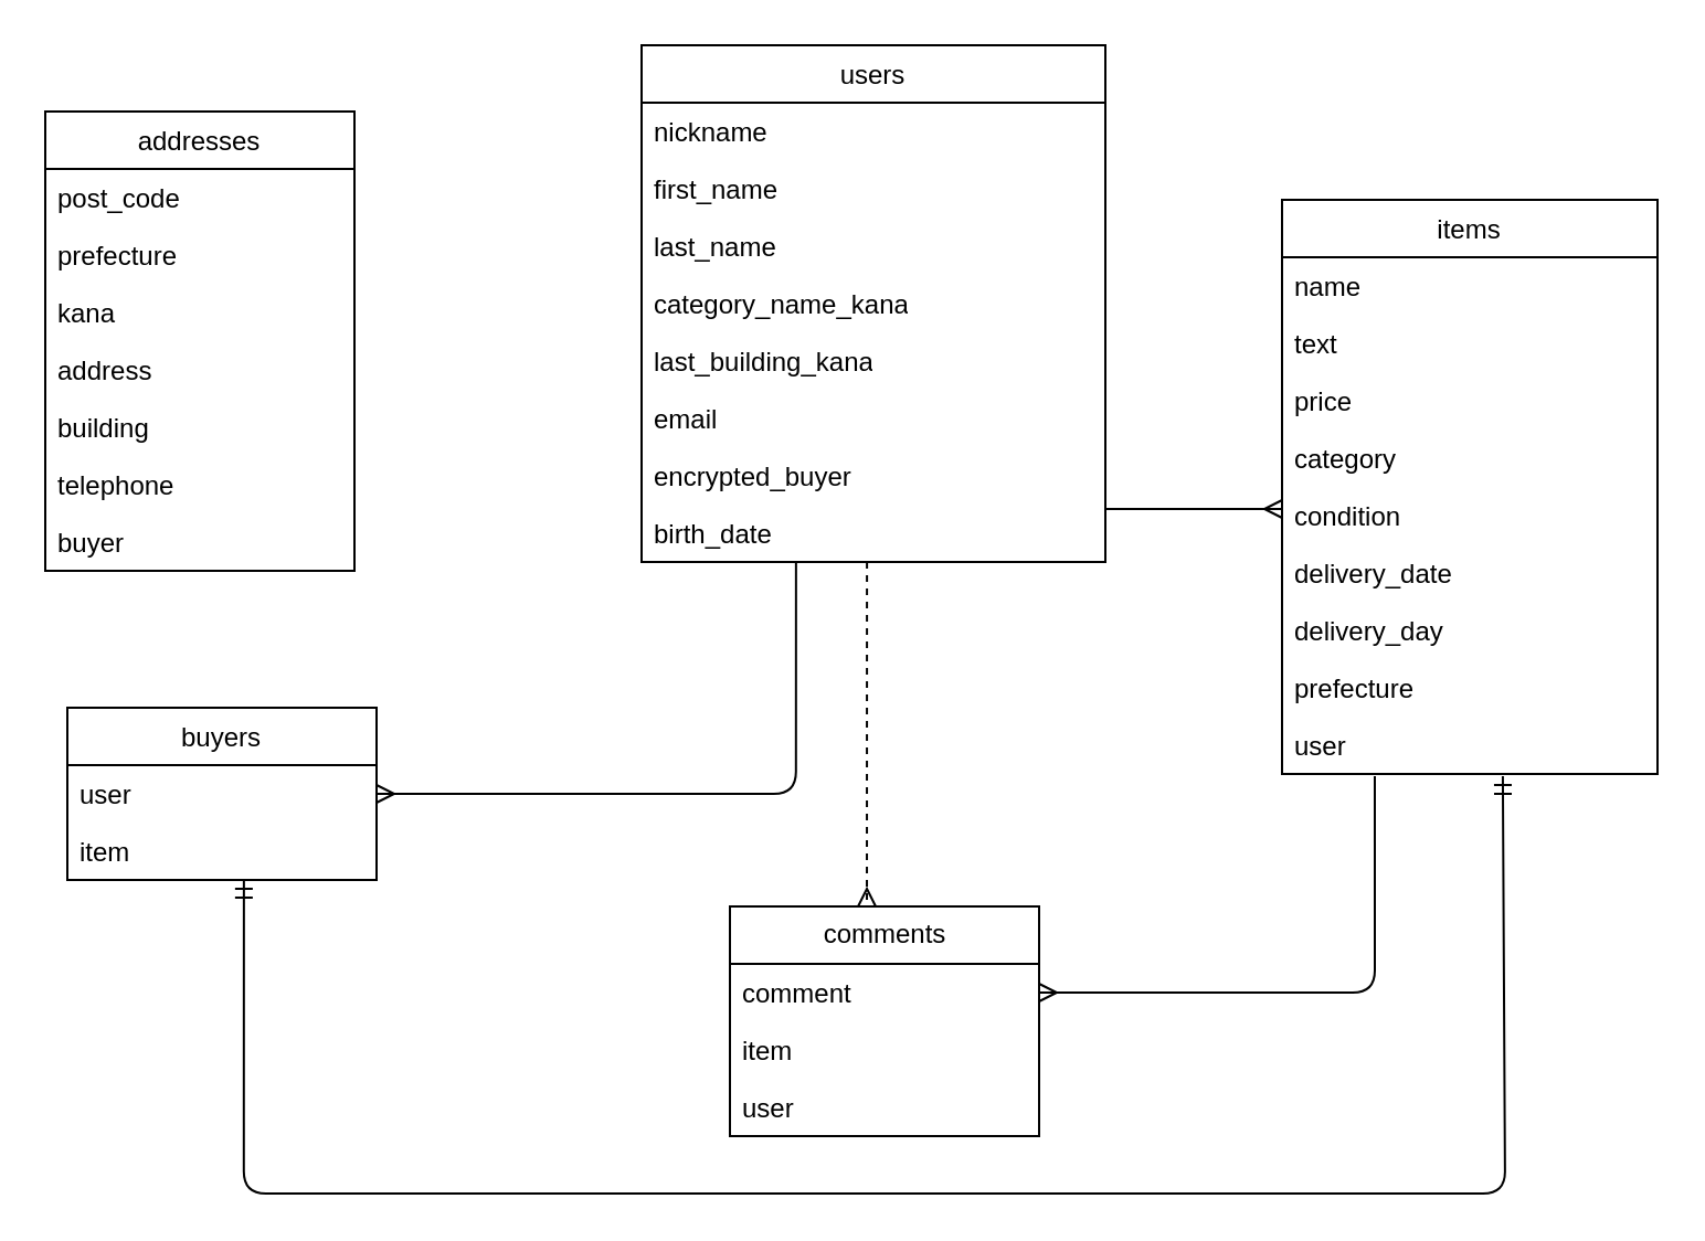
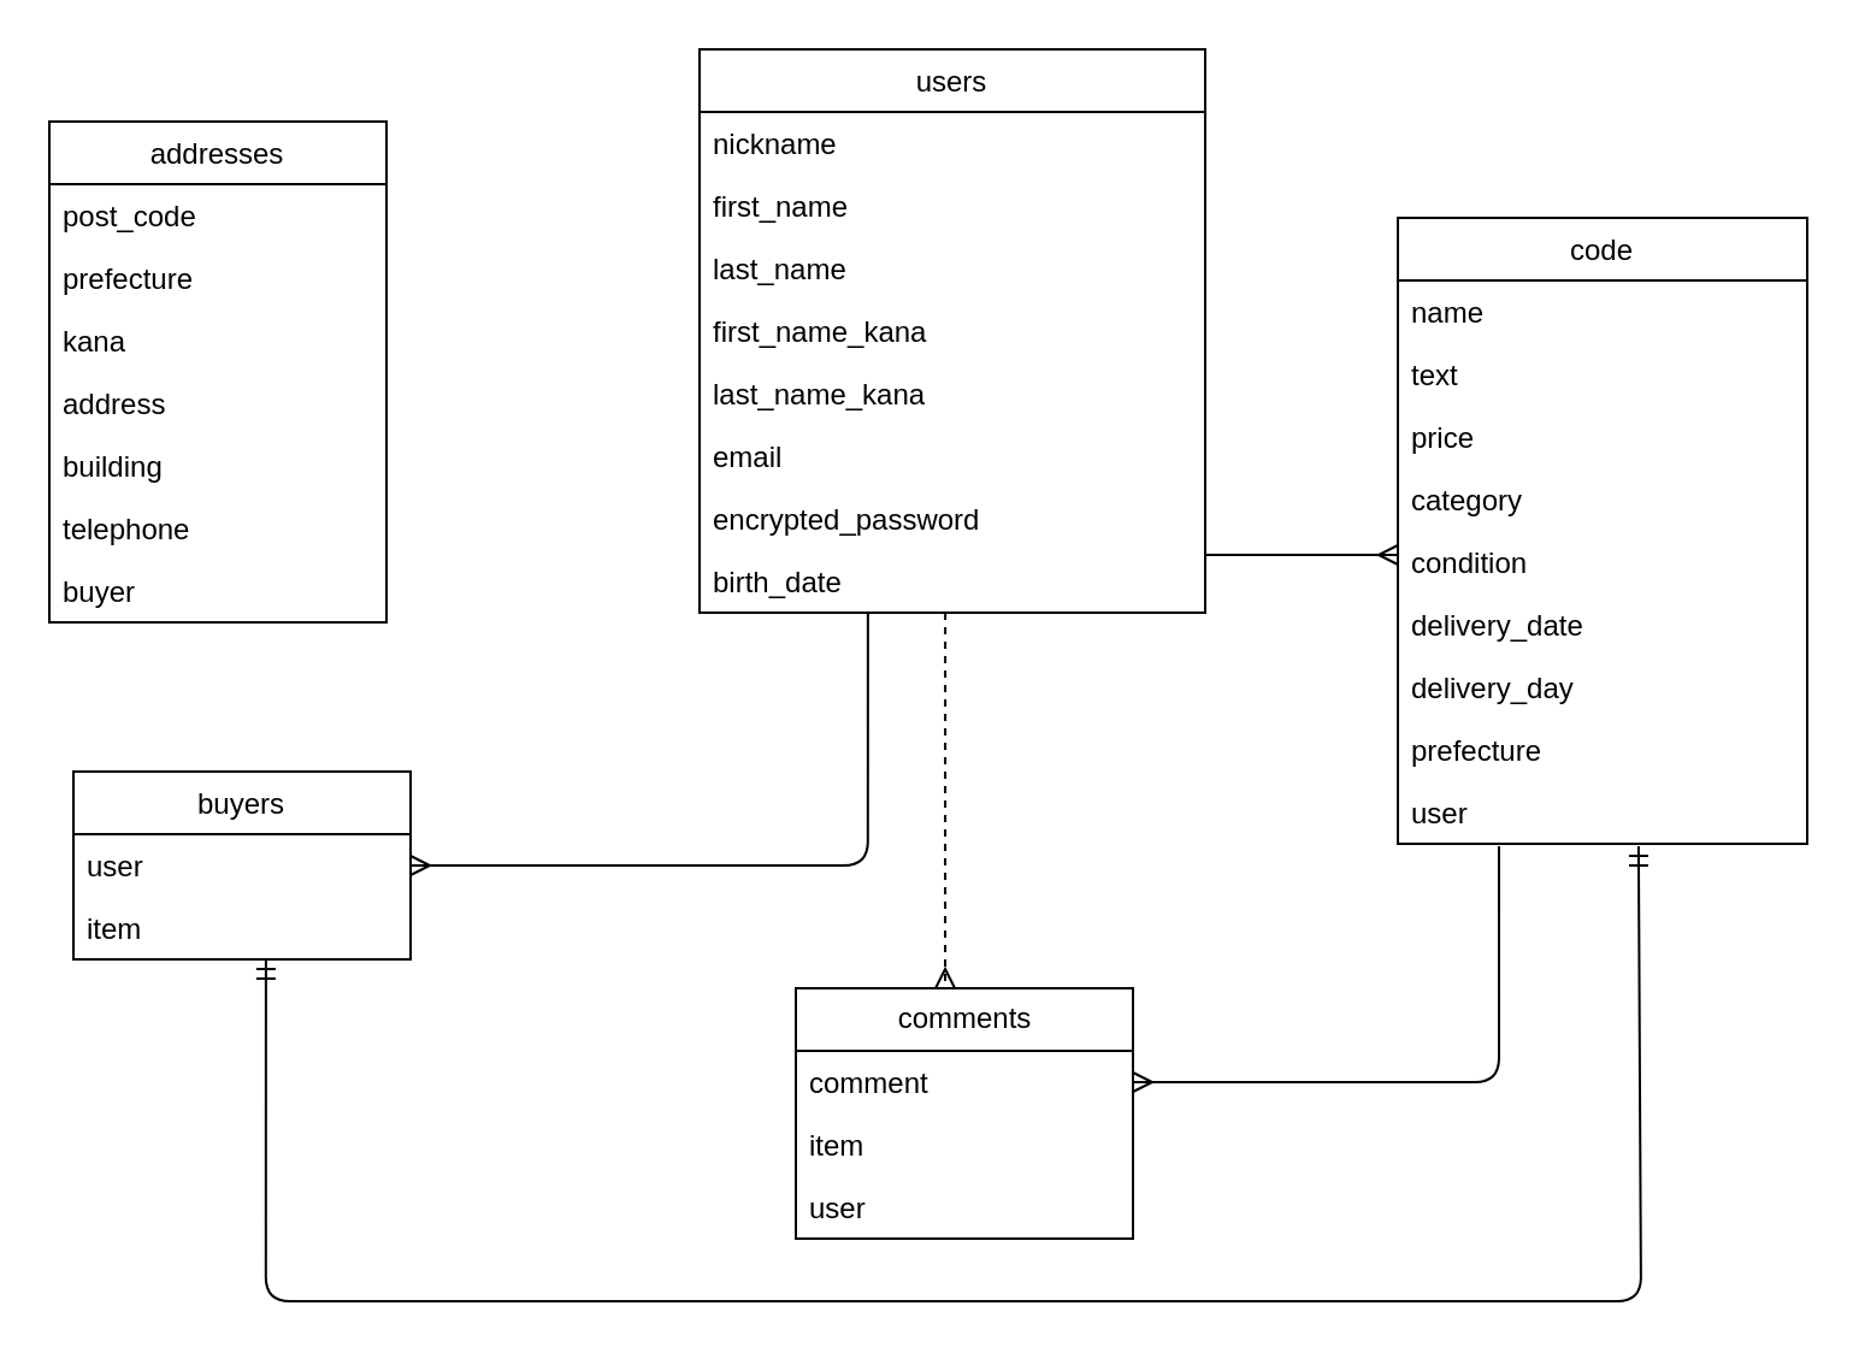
  <mxCell id="0" />
  <mxCell id="1" parent="0" />
  <mxCell id="2" value="users" style="swimlane;fontStyle=0;childLayout=stackLayout;horizontal=1;startSize=26;horizontalStack=0;resizeParent=1;resizeParentMax=0;resizeLast=0;collapsible=1;marginBottom=0;" parent="1" vertex="1"><mxGeometry x="290" y="20" width="210" height="234" as="geometry" /></mxCell>
  <mxCell id="3" value="nickname" style="text;strokeColor=none;fillColor=none;align=left;verticalAlign=top;spacingLeft=4;spacingRight=4;overflow=hidden;rotatable=0;points=[[0,0.5],[1,0.5]];portConstraint=eastwest;" parent="2" vertex="1"><mxGeometry y="26" width="210" height="26" as="geometry" /></mxCell>
  <mxCell id="4" value="first_name" style="text;strokeColor=none;fillColor=none;align=left;verticalAlign=top;spacingLeft=4;spacingRight=4;overflow=hidden;rotatable=0;points=[[0,0.5],[1,0.5]];portConstraint=eastwest;html=1;" parent="2" vertex="1"><mxGeometry y="52" width="210" height="26" as="geometry" /></mxCell>
  <mxCell id="5" value="last_name" style="text;strokeColor=none;fillColor=none;align=left;verticalAlign=top;spacingLeft=4;spacingRight=4;overflow=hidden;rotatable=0;points=[[0,0.5],[1,0.5]];portConstraint=eastwest;html=1;" parent="2" vertex="1"><mxGeometry y="78" width="210" height="26" as="geometry" /></mxCell>
- <mxCell id="6" value="category_name_kana" style="text;strokeColor=none;fillColor=none;align=left;verticalAlign=top;spacingLeft=4;spacingRight=4;overflow=hidden;rotatable=0;points=[[0,0.5],[1,0.5]];portConstraint=eastwest;html=1;" parent="2" vertex="1"><mxGeometry y="104" width="210" height="26" as="geometry" /></mxCell>
- <mxCell id="7" value="last_building_kana" style="text;strokeColor=none;fillColor=none;align=left;verticalAlign=top;spacingLeft=4;spacingRight=4;overflow=hidden;rotatable=0;points=[[0,0.5],[1,0.5]];portConstraint=eastwest;html=1;" parent="2" vertex="1"><mxGeometry y="130" width="210" height="26" as="geometry" /></mxCell>
+ <mxCell id="6" value="first_name_kana" style="text;strokeColor=none;fillColor=none;align=left;verticalAlign=top;spacingLeft=4;spacingRight=4;overflow=hidden;rotatable=0;points=[[0,0.5],[1,0.5]];portConstraint=eastwest;html=1;" parent="2" vertex="1"><mxGeometry y="104" width="210" height="26" as="geometry" /></mxCell>
+ <mxCell id="7" value="last_name_kana" style="text;strokeColor=none;fillColor=none;align=left;verticalAlign=top;spacingLeft=4;spacingRight=4;overflow=hidden;rotatable=0;points=[[0,0.5],[1,0.5]];portConstraint=eastwest;html=1;" parent="2" vertex="1"><mxGeometry y="130" width="210" height="26" as="geometry" /></mxCell>
  <mxCell id="8" value="email&#10;" style="text;strokeColor=none;fillColor=none;align=left;verticalAlign=top;spacingLeft=4;spacingRight=4;overflow=hidden;rotatable=0;points=[[0,0.5],[1,0.5]];portConstraint=eastwest;" parent="2" vertex="1"><mxGeometry y="156" width="210" height="26" as="geometry" /></mxCell>
- <mxCell id="9" value="encrypted_buyer" style="text;strokeColor=none;fillColor=none;align=left;verticalAlign=top;spacingLeft=4;spacingRight=4;overflow=hidden;rotatable=0;points=[[0,0.5],[1,0.5]];portConstraint=eastwest;" parent="2" vertex="1"><mxGeometry y="182" width="210" height="26" as="geometry" /></mxCell>
+ <mxCell id="9" value="encrypted_password" style="text;strokeColor=none;fillColor=none;align=left;verticalAlign=top;spacingLeft=4;spacingRight=4;overflow=hidden;rotatable=0;points=[[0,0.5],[1,0.5]];portConstraint=eastwest;" parent="2" vertex="1"><mxGeometry y="182" width="210" height="26" as="geometry" /></mxCell>
  <mxCell id="10" value="birth_date" style="text;strokeColor=none;fillColor=none;align=left;verticalAlign=top;spacingLeft=4;spacingRight=4;overflow=hidden;rotatable=0;points=[[0,0.5],[1,0.5]];portConstraint=eastwest;html=1;" parent="2" vertex="1"><mxGeometry y="208" width="210" height="26" as="geometry" /></mxCell>
- <mxCell id="11" value="items" style="swimlane;fontStyle=0;childLayout=stackLayout;horizontal=1;startSize=26;horizontalStack=0;resizeParent=1;resizeParentMax=0;resizeLast=0;collapsible=1;marginBottom=0;" parent="1" vertex="1"><mxGeometry x="580" y="90" width="170" height="260" as="geometry" /></mxCell>
+ <mxCell id="11" value="code" style="swimlane;fontStyle=0;childLayout=stackLayout;horizontal=1;startSize=26;horizontalStack=0;resizeParent=1;resizeParentMax=0;resizeLast=0;collapsible=1;marginBottom=0;" parent="1" vertex="1"><mxGeometry x="580" y="90" width="170" height="260" as="geometry" /></mxCell>
  <mxCell id="12" value="name" style="text;strokeColor=none;fillColor=none;align=left;verticalAlign=top;spacingLeft=4;spacingRight=4;overflow=hidden;rotatable=0;points=[[0,0.5],[1,0.5]];portConstraint=eastwest;" parent="11" vertex="1"><mxGeometry y="26" width="170" height="26" as="geometry" /></mxCell>
  <mxCell id="13" value="text" style="text;strokeColor=none;fillColor=none;align=left;verticalAlign=top;spacingLeft=4;spacingRight=4;overflow=hidden;rotatable=0;points=[[0,0.5],[1,0.5]];portConstraint=eastwest;" parent="11" vertex="1"><mxGeometry y="52" width="170" height="26" as="geometry" /></mxCell>
  <mxCell id="14" value="price" style="text;strokeColor=none;fillColor=none;align=left;verticalAlign=top;spacingLeft=4;spacingRight=4;overflow=hidden;rotatable=0;points=[[0,0.5],[1,0.5]];portConstraint=eastwest;" parent="11" vertex="1"><mxGeometry y="78" width="170" height="26" as="geometry" /></mxCell>
  <mxCell id="15" value="category" style="text;strokeColor=none;fillColor=none;align=left;verticalAlign=top;spacingLeft=4;spacingRight=4;overflow=hidden;rotatable=0;points=[[0,0.5],[1,0.5]];portConstraint=eastwest;" parent="11" vertex="1"><mxGeometry y="104" width="170" height="26" as="geometry" /></mxCell>
  <mxCell id="16" value="condition" style="text;strokeColor=none;fillColor=none;align=left;verticalAlign=top;spacingLeft=4;spacingRight=4;overflow=hidden;rotatable=0;points=[[0,0.5],[1,0.5]];portConstraint=eastwest;" parent="11" vertex="1"><mxGeometry y="130" width="170" height="26" as="geometry" /></mxCell>
  <mxCell id="17" value="delivery_date" style="text;strokeColor=none;fillColor=none;align=left;verticalAlign=top;spacingLeft=4;spacingRight=4;overflow=hidden;rotatable=0;points=[[0,0.5],[1,0.5]];portConstraint=eastwest;" parent="11" vertex="1"><mxGeometry y="156" width="170" height="26" as="geometry" /></mxCell>
  <mxCell id="18" value="delivery_day" style="text;strokeColor=none;fillColor=none;align=left;verticalAlign=top;spacingLeft=4;spacingRight=4;overflow=hidden;rotatable=0;points=[[0,0.5],[1,0.5]];portConstraint=eastwest;" parent="11" vertex="1"><mxGeometry y="182" width="170" height="26" as="geometry" /></mxCell>
  <mxCell id="19" value="prefecture" style="text;strokeColor=none;fillColor=none;align=left;verticalAlign=top;spacingLeft=4;spacingRight=4;overflow=hidden;rotatable=0;points=[[0,0.5],[1,0.5]];portConstraint=eastwest;" parent="11" vertex="1"><mxGeometry y="208" width="170" height="26" as="geometry" /></mxCell>
  <mxCell id="20" value="user" style="text;strokeColor=none;fillColor=none;align=left;verticalAlign=top;spacingLeft=4;spacingRight=4;overflow=hidden;rotatable=0;points=[[0,0.5],[1,0.5]];portConstraint=eastwest;" parent="11" vertex="1"><mxGeometry y="234" width="170" height="26" as="geometry" /></mxCell>
  <mxCell id="21" value="addresses" style="swimlane;fontStyle=0;childLayout=stackLayout;horizontal=1;startSize=26;horizontalStack=0;resizeParent=1;resizeParentMax=0;resizeLast=0;collapsible=1;marginBottom=0;" parent="1" vertex="1"><mxGeometry x="20" y="50" width="140" height="208" as="geometry" /></mxCell>
  <mxCell id="22" value="post_code    " style="text;strokeColor=none;fillColor=none;align=left;verticalAlign=top;spacingLeft=4;spacingRight=4;overflow=hidden;rotatable=0;points=[[0,0.5],[1,0.5]];portConstraint=eastwest;" parent="21" vertex="1"><mxGeometry y="26" width="140" height="26" as="geometry" /></mxCell>
  <mxCell id="23" value="prefecture" style="text;strokeColor=none;fillColor=none;align=left;verticalAlign=top;spacingLeft=4;spacingRight=4;overflow=hidden;rotatable=0;points=[[0,0.5],[1,0.5]];portConstraint=eastwest;" parent="21" vertex="1"><mxGeometry y="52" width="140" height="26" as="geometry" /></mxCell>
  <mxCell id="24" value="kana" style="text;strokeColor=none;fillColor=none;align=left;verticalAlign=top;spacingLeft=4;spacingRight=4;overflow=hidden;rotatable=0;points=[[0,0.5],[1,0.5]];portConstraint=eastwest;sketch=1;" parent="21" vertex="1"><mxGeometry y="78" width="140" height="26" as="geometry" /></mxCell>
  <mxCell id="25" value="address" style="text;strokeColor=none;fillColor=none;align=left;verticalAlign=top;spacingLeft=4;spacingRight=4;overflow=hidden;rotatable=0;points=[[0,0.5],[1,0.5]];portConstraint=eastwest;" parent="21" vertex="1"><mxGeometry y="104" width="140" height="26" as="geometry" /></mxCell>
  <mxCell id="26" value="building" style="text;strokeColor=none;fillColor=none;align=left;verticalAlign=top;spacingLeft=4;spacingRight=4;overflow=hidden;rotatable=0;points=[[0,0.5],[1,0.5]];portConstraint=eastwest;" parent="21" vertex="1"><mxGeometry y="130" width="140" height="26" as="geometry" /></mxCell>
  <mxCell id="27" value="telephone" style="text;strokeColor=none;fillColor=none;align=left;verticalAlign=top;spacingLeft=4;spacingRight=4;overflow=hidden;rotatable=0;points=[[0,0.5],[1,0.5]];portConstraint=eastwest;" parent="21" vertex="1"><mxGeometry y="156" width="140" height="26" as="geometry" /></mxCell>
  <mxCell id="28" value="buyer" style="text;strokeColor=none;fillColor=none;align=left;verticalAlign=top;spacingLeft=4;spacingRight=4;overflow=hidden;rotatable=0;points=[[0,0.5],[1,0.5]];portConstraint=eastwest;" parent="21" vertex="1"><mxGeometry y="182" width="140" height="26" as="geometry" /></mxCell>
  <mxCell id="29" value="comments" style="swimlane;fontStyle=0;childLayout=stackLayout;horizontal=1;startSize=26;horizontalStack=0;resizeParent=1;resizeParentMax=0;resizeLast=0;collapsible=1;marginBottom=0;html=1;" parent="1" vertex="1"><mxGeometry x="330" y="410" width="140" height="104" as="geometry" /></mxCell>
  <mxCell id="30" value="comment" style="text;strokeColor=none;fillColor=none;align=left;verticalAlign=top;spacingLeft=4;spacingRight=4;overflow=hidden;rotatable=0;points=[[0,0.5],[1,0.5]];portConstraint=eastwest;" parent="29" vertex="1"><mxGeometry y="26" width="140" height="26" as="geometry" /></mxCell>
  <mxCell id="31" value="item" style="text;strokeColor=none;fillColor=none;align=left;verticalAlign=top;spacingLeft=4;spacingRight=4;overflow=hidden;rotatable=0;points=[[0,0.5],[1,0.5]];portConstraint=eastwest;" parent="29" vertex="1"><mxGeometry y="52" width="140" height="26" as="geometry" /></mxCell>
  <mxCell id="32" value="user" style="text;strokeColor=none;fillColor=none;align=left;verticalAlign=top;spacingLeft=4;spacingRight=4;overflow=hidden;rotatable=0;points=[[0,0.5],[1,0.5]];portConstraint=eastwest;" parent="29" vertex="1"><mxGeometry y="78" width="140" height="26" as="geometry" /></mxCell>
  <mxCell id="33" value="" style="edgeStyle=entityRelationEdgeStyle;fontSize=12;html=1;endArrow=ERmany;" parent="1" edge="1"><mxGeometry width="100" height="100" relative="1" as="geometry"><mxPoint x="500" y="230" as="sourcePoint" /><mxPoint x="580" y="230" as="targetPoint" /></mxGeometry></mxCell>
  <mxCell id="34" value="" style="fontSize=12;html=1;endArrow=ERmany;entryX=0.443;entryY=0;entryDx=0;entryDy=0;entryPerimeter=0;exitX=0.486;exitY=1;exitDx=0;exitDy=0;exitPerimeter=0;dashed=1;" parent="1" source="10" target="29" edge="1"><mxGeometry width="100" height="100" relative="1" as="geometry"><mxPoint x="392.06" y="329.012" as="sourcePoint" /><mxPoint x="450" y="456" as="targetPoint" /></mxGeometry></mxCell>
  <mxCell id="35" value="" style="edgeStyle=orthogonalEdgeStyle;fontSize=12;html=1;endArrow=ERmany;entryX=1;entryY=0.5;entryDx=0;entryDy=0;exitX=0.247;exitY=1.038;exitDx=0;exitDy=0;exitPerimeter=0;" parent="1" source="20" target="30" edge="1"><mxGeometry width="100" height="100" relative="1" as="geometry"><mxPoint x="710" y="340" as="sourcePoint" /><mxPoint x="520" y="450" as="targetPoint" /><Array as="points"><mxPoint x="622" y="449" /></Array></mxGeometry></mxCell>
  <mxCell id="36" value="buyers" style="swimlane;fontStyle=0;childLayout=stackLayout;horizontal=1;startSize=26;fillColor=none;horizontalStack=0;resizeParent=1;resizeParentMax=0;resizeLast=0;collapsible=1;marginBottom=0;" parent="1" vertex="1"><mxGeometry x="30" y="320" width="140" height="78" as="geometry" /></mxCell>
  <mxCell id="37" value="user" style="text;strokeColor=none;fillColor=none;align=left;verticalAlign=top;spacingLeft=4;spacingRight=4;overflow=hidden;rotatable=0;points=[[0,0.5],[1,0.5]];portConstraint=eastwest;" parent="36" vertex="1"><mxGeometry y="26" width="140" height="26" as="geometry" /></mxCell>
  <mxCell id="38" value="item" style="text;strokeColor=none;fillColor=none;align=left;verticalAlign=top;spacingLeft=4;spacingRight=4;overflow=hidden;rotatable=0;points=[[0,0.5],[1,0.5]];portConstraint=eastwest;" parent="36" vertex="1"><mxGeometry y="52" width="140" height="26" as="geometry" /></mxCell>
  <mxCell id="39" value="" style="edgeStyle=orthogonalEdgeStyle;fontSize=12;html=1;endArrow=ERmandOne;startArrow=ERmandOne;entryX=0.588;entryY=1.038;entryDx=0;entryDy=0;entryPerimeter=0;exitX=0.571;exitY=1;exitDx=0;exitDy=0;exitPerimeter=0;" parent="1" source="38" target="20" edge="1"><mxGeometry width="100" height="100" relative="1" as="geometry"><mxPoint x="110" y="540" as="sourcePoint" /><mxPoint x="680" y="350" as="targetPoint" /><Array as="points"><mxPoint x="110" y="540" /><mxPoint x="681" y="540" /></Array></mxGeometry></mxCell>
  <mxCell id="40" value="" style="fontSize=12;html=1;endArrow=ERmany;entryX=1;entryY=0.5;entryDx=0;entryDy=0;edgeStyle=orthogonalEdgeStyle;exitX=0.333;exitY=1;exitDx=0;exitDy=0;exitPerimeter=0;" parent="1" source="10" target="37" edge="1"><mxGeometry width="100" height="100" relative="1" as="geometry"><mxPoint x="360" y="260" as="sourcePoint" /><mxPoint x="210" y="350" as="targetPoint" /></mxGeometry></mxCell>
